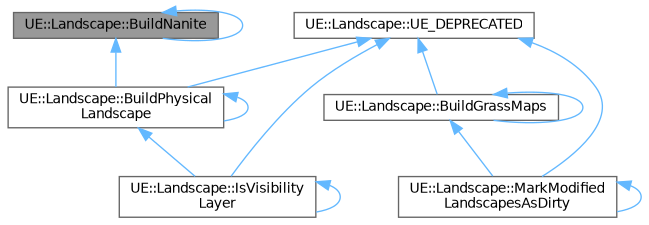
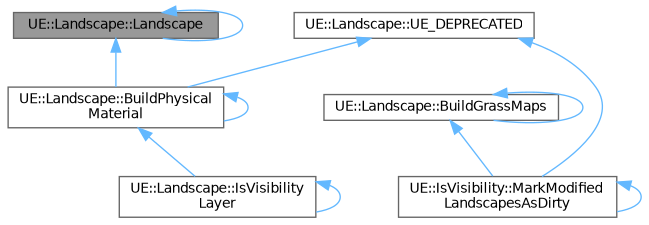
  digraph {
    rankdir=TB
    node [color=grey40 fillcolor=white fontname=Helvetica fontsize=10 shape=box style=filled]
    edge [color=steelblue1 dir=back fontname=Helvetica fontsize=10 labelfontname=Helvetica labelfontsize=10 style=solid]
-   n1 [color=gray40 fillcolor=grey60 fontcolor=black height=0.2 label="UE::Landscape::BuildNanite" width=0.4]
-   n2 [height=0.2 label="UE::Landscape::BuildPhysical\lLandscape" width=0.4]
+   n1 [color=gray40 fillcolor=grey60 fontcolor=black height=0.2 label="UE::Landscape::Landscape" width=0.4]
+   n2 [height=0.2 label="UE::Landscape::BuildPhysical\lMaterial" width=0.4]
    n3 [height=0.2 label="UE::Landscape::IsVisibility\lLayer" width=0.4]
    n4 [height=0.2 label="UE::Landscape::BuildGrassMaps" width=0.4]
-   n5 [height=0.2 label="UE::Landscape::MarkModified\lLandscapesAsDirty" width=0.4]
+   n5 [height=0.2 label="UE::IsVisibility::MarkModified\lLandscapesAsDirty" width=0.4]
    n6 [height=0.2 label="UE::Landscape::UE_DEPRECATED" width=0.4]
    n1 -> n1
    n1 -> n2
    n2 -> n2
    n2 -> n3
    n3 -> n3
    n4 -> n4
    n4 -> n5
    n5 -> n5
    n6 -> n2
-   n6 -> n3
-   n6 -> n4
    n6 -> n5
  }
